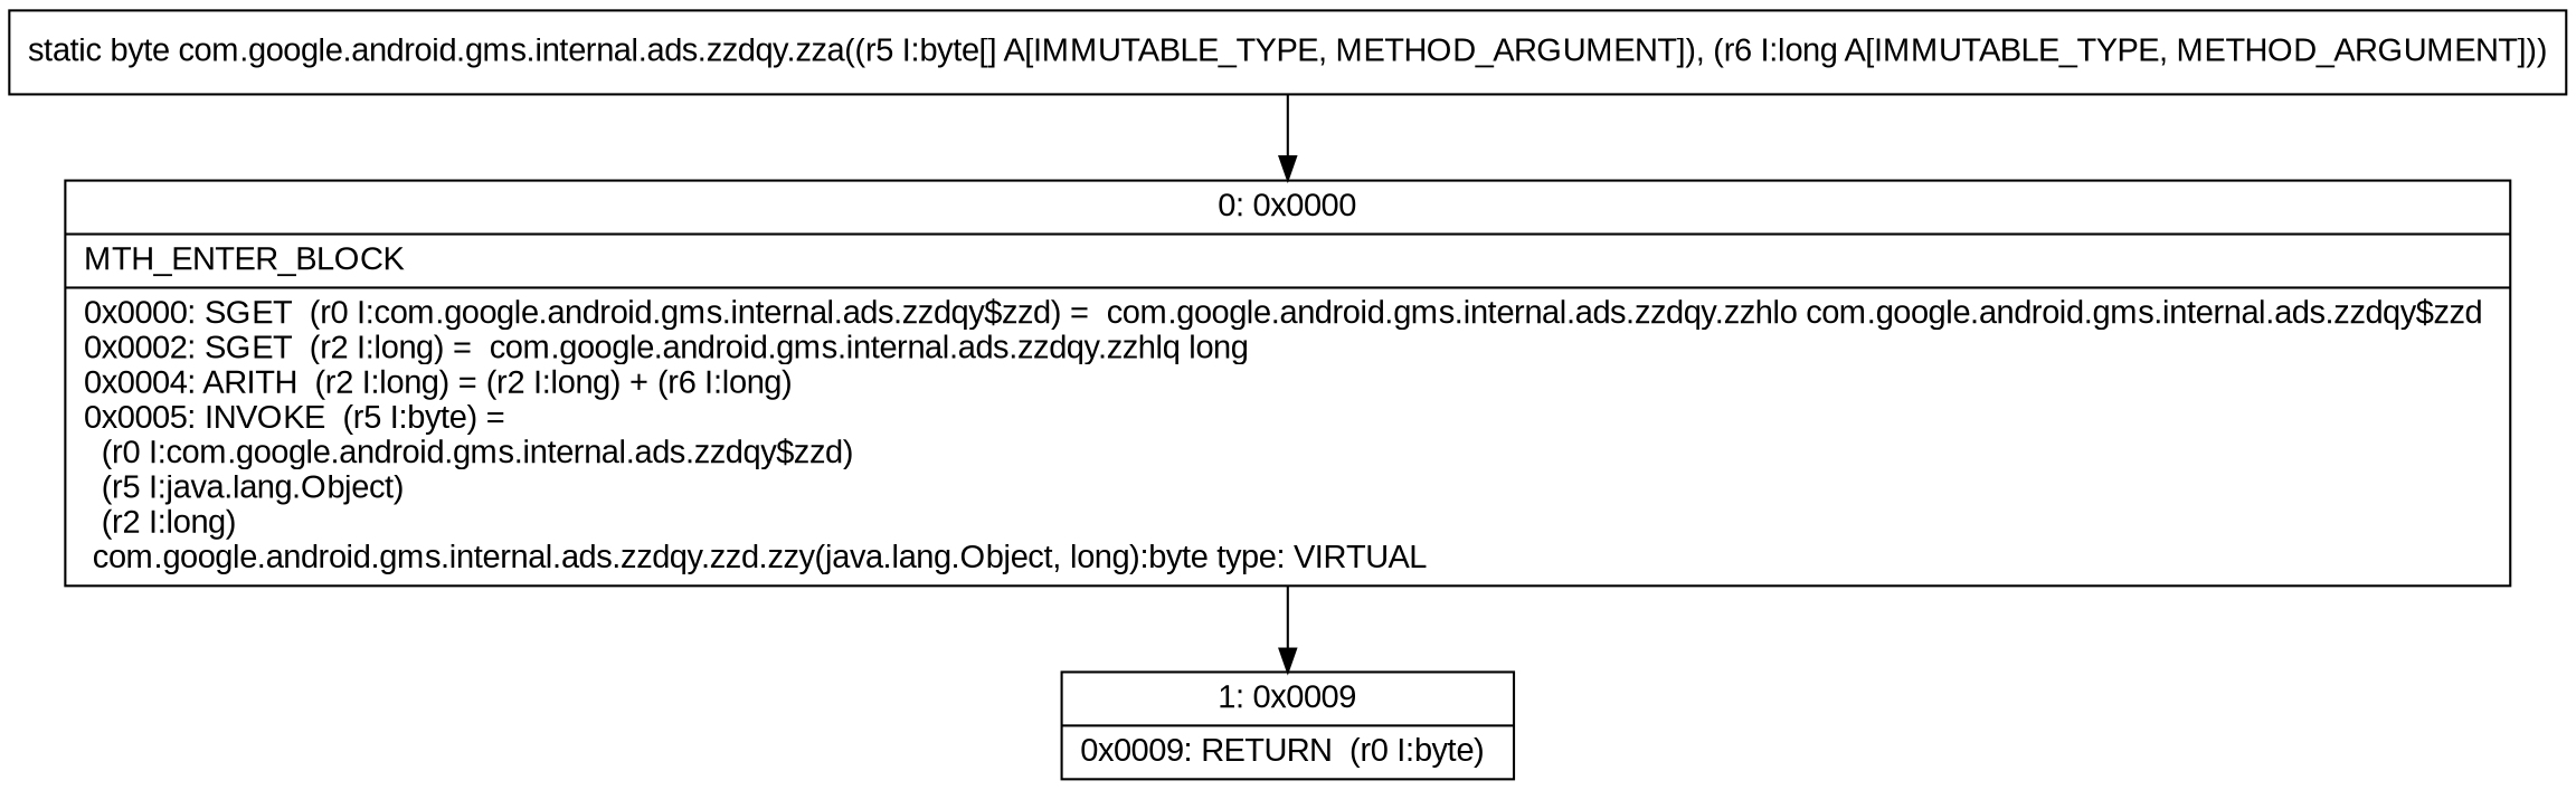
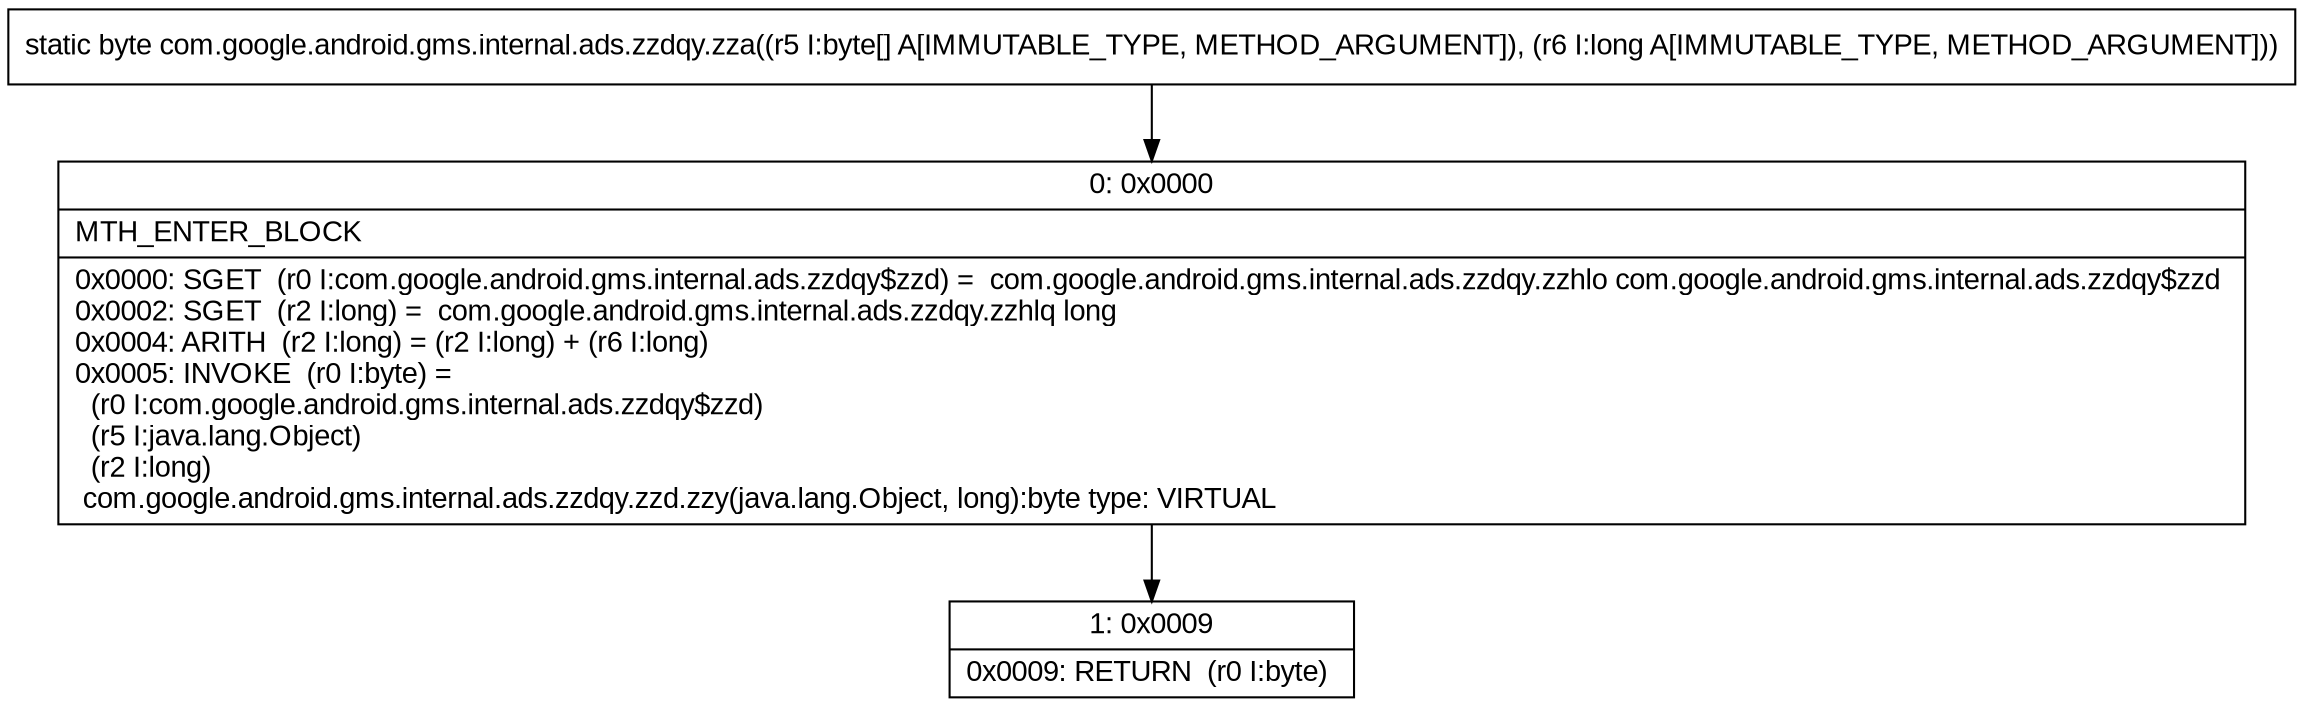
  digraph {
    fontname="Liberation Sans"
    node [shape=record fontname="Liberation Sans"]
    edge [fontname="Liberation Sans"]
-   n1 [label="{0\:\ 0x0000|MTH_ENTER_BLOCK\l|0x0000: SGET  (r0 I:com.google.android.gms.internal.ads.zzdqy$zzd) =  com.google.android.gms.internal.ads.zzdqy.zzhlo com.google.android.gms.internal.ads.zzdqy$zzd \l0x0002: SGET  (r2 I:long) =  com.google.android.gms.internal.ads.zzdqy.zzhlq long \l0x0004: ARITH  (r2 I:long) = (r2 I:long) + (r6 I:long) \l0x0005: INVOKE  (r5 I:byte) = \l  (r0 I:com.google.android.gms.internal.ads.zzdqy$zzd)\l  (r5 I:java.lang.Object)\l  (r2 I:long)\l com.google.android.gms.internal.ads.zzdqy.zzd.zzy(java.lang.Object, long):byte type: VIRTUAL \l}"]
+   n1 [label="{0\:\ 0x0000|MTH_ENTER_BLOCK\l|0x0000: SGET  (r0 I:com.google.android.gms.internal.ads.zzdqy$zzd) =  com.google.android.gms.internal.ads.zzdqy.zzhlo com.google.android.gms.internal.ads.zzdqy$zzd \l0x0002: SGET  (r2 I:long) =  com.google.android.gms.internal.ads.zzdqy.zzhlq long \l0x0004: ARITH  (r2 I:long) = (r2 I:long) + (r6 I:long) \l0x0005: INVOKE  (r0 I:byte) = \l  (r0 I:com.google.android.gms.internal.ads.zzdqy$zzd)\l  (r5 I:java.lang.Object)\l  (r2 I:long)\l com.google.android.gms.internal.ads.zzdqy.zzd.zzy(java.lang.Object, long):byte type: VIRTUAL \l}"]
    n2 [label="{1\:\ 0x0009|0x0009: RETURN  (r0 I:byte) \l}"]
    n3 [label="{static byte com.google.android.gms.internal.ads.zzdqy.zza((r5 I:byte[] A[IMMUTABLE_TYPE, METHOD_ARGUMENT]), (r6 I:long A[IMMUTABLE_TYPE, METHOD_ARGUMENT])) }"]
    n1 -> n2
    n3 -> n1
  }
